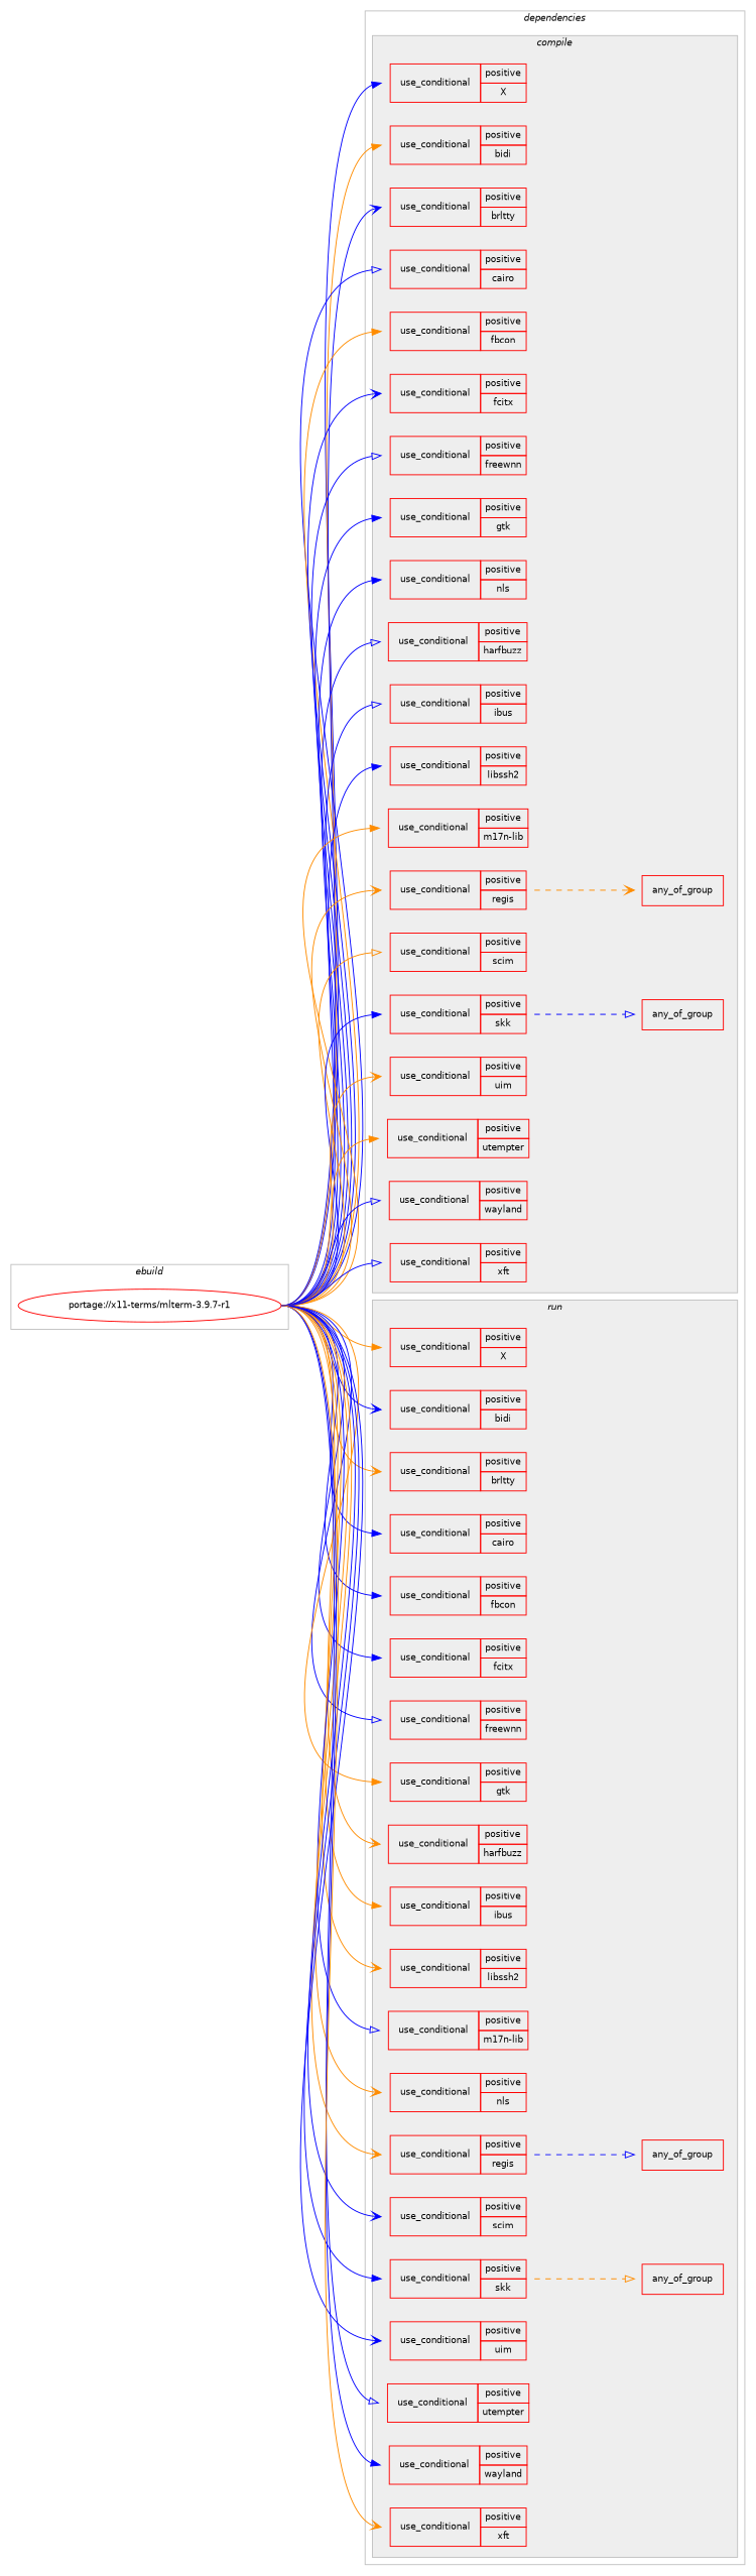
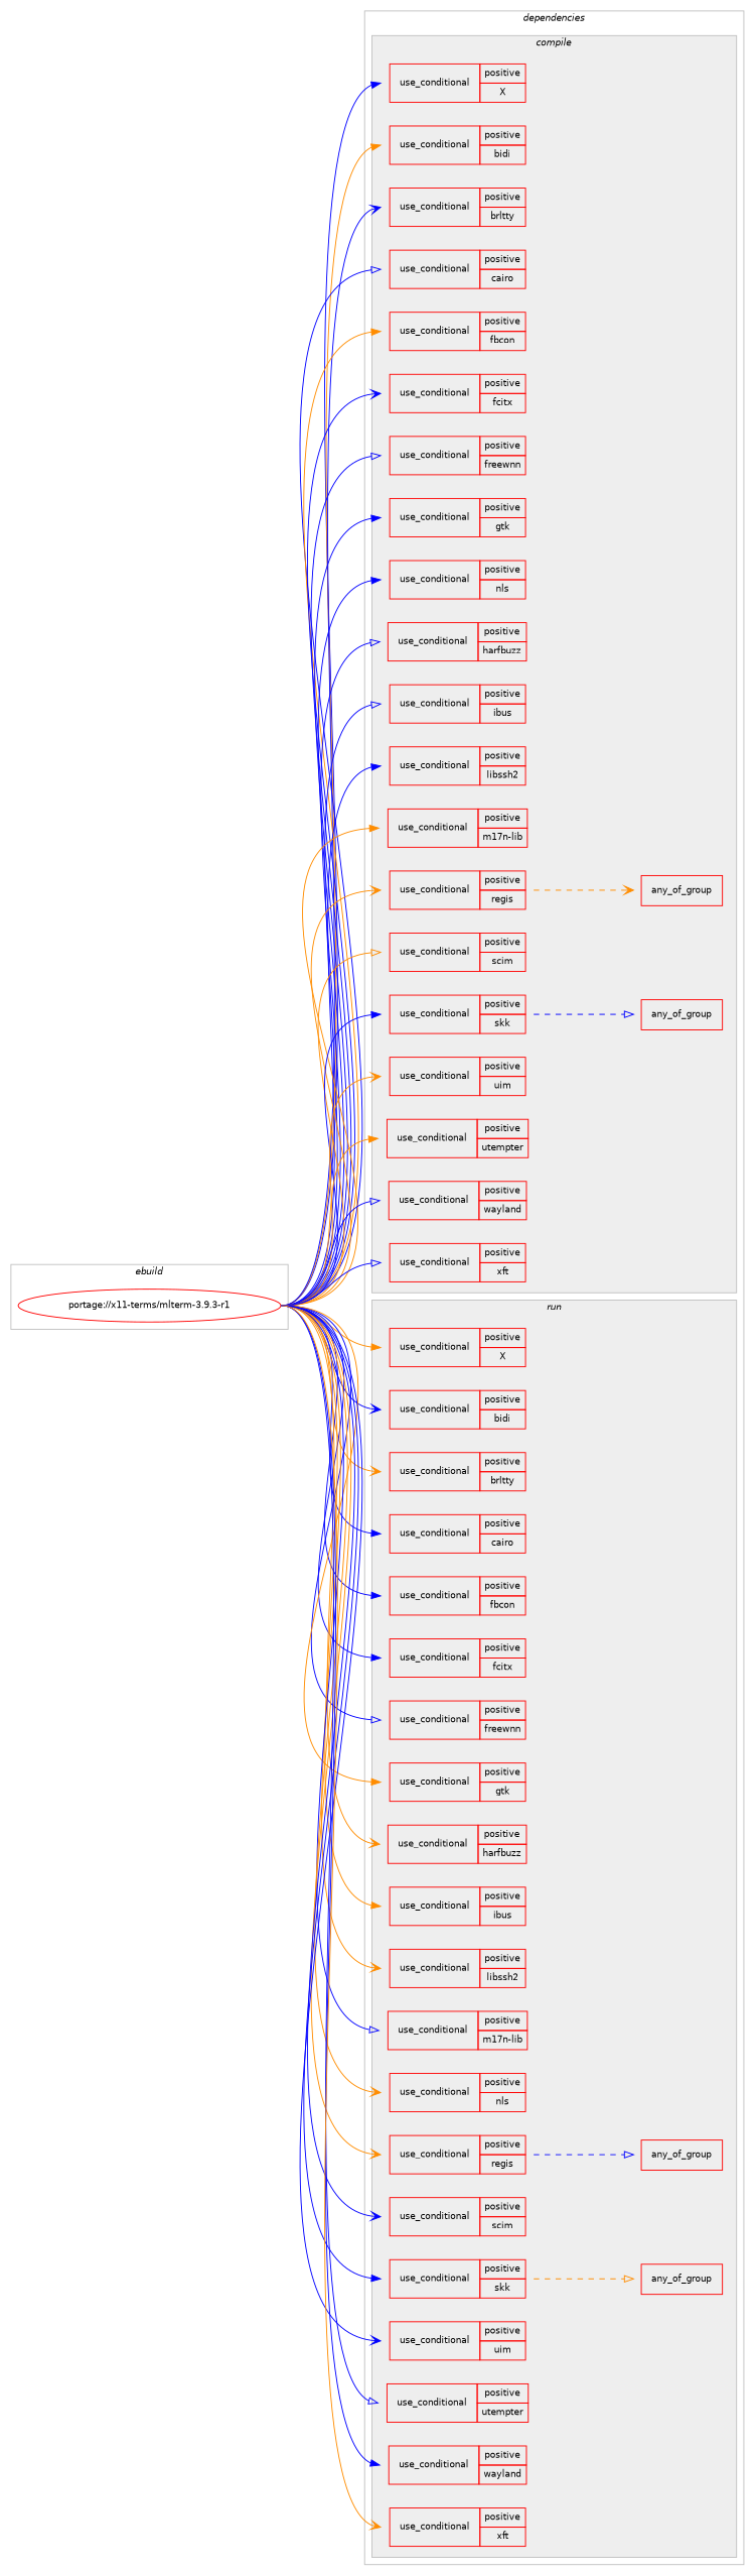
  digraph {
    compound=true
    concentrate=true
    fontname=Helvetica
    fontsize=10
    newrank=true
    rankdir=LR
    ranksep=1.5
    node [color=red fontname=Helvetica fontsize=10 shape=none]
    edge [arrowhead=normal headport=w style=solid tailport=e weight=20 color=blue]
-   n1 [label="portage://x11-terms/mlterm-3.9.7-r1" width=4 shape=""]
+   n1 [label="portage://x11-terms/mlterm-3.9.3-r1" width=4 shape=""]
    n2 [label=<<TABLE BORDER="0" CELLBORDER="1" CELLSPACING="0" CELLPADDING="4"><TR><TD ROWSPAN="3" CELLPADDING="10">use_conditional</TD></TR><TR><TD>positive</TD></TR><TR><TD>X</TD></TR></TABLE>>]
    n3 [label=<<TABLE BORDER="0" CELLBORDER="1" CELLSPACING="0" CELLPADDING="4"><TR><TD ROWSPAN="3" CELLPADDING="10">use_conditional</TD></TR><TR><TD>positive</TD></TR><TR><TD>bidi</TD></TR></TABLE>>]
    n4 [label=<<TABLE BORDER="0" CELLBORDER="1" CELLSPACING="0" CELLPADDING="4"><TR><TD ROWSPAN="3" CELLPADDING="10">use_conditional</TD></TR><TR><TD>positive</TD></TR><TR><TD>brltty</TD></TR></TABLE>>]
    n5 [label=<<TABLE BORDER="0" CELLBORDER="1" CELLSPACING="0" CELLPADDING="4"><TR><TD ROWSPAN="3" CELLPADDING="10">use_conditional</TD></TR><TR><TD>positive</TD></TR><TR><TD>cairo</TD></TR></TABLE>>]
    n6 [label=<<TABLE BORDER="0" CELLBORDER="1" CELLSPACING="0" CELLPADDING="4"><TR><TD ROWSPAN="3" CELLPADDING="10">use_conditional</TD></TR><TR><TD>positive</TD></TR><TR><TD>fbcon</TD></TR></TABLE>>]
    n7 [label=<<TABLE BORDER="0" CELLBORDER="1" CELLSPACING="0" CELLPADDING="4"><TR><TD ROWSPAN="3" CELLPADDING="10">use_conditional</TD></TR><TR><TD>positive</TD></TR><TR><TD>fcitx</TD></TR></TABLE>>]
    n8 [label=<<TABLE BORDER="0" CELLBORDER="1" CELLSPACING="0" CELLPADDING="4"><TR><TD ROWSPAN="3" CELLPADDING="10">use_conditional</TD></TR><TR><TD>positive</TD></TR><TR><TD>freewnn</TD></TR></TABLE>>]
    n9 [label=<<TABLE BORDER="0" CELLBORDER="1" CELLSPACING="0" CELLPADDING="4"><TR><TD ROWSPAN="3" CELLPADDING="10">use_conditional</TD></TR><TR><TD>positive</TD></TR><TR><TD>gtk</TD></TR></TABLE>>]
    n10 [label=<<TABLE BORDER="0" CELLBORDER="1" CELLSPACING="0" CELLPADDING="4"><TR><TD ROWSPAN="3" CELLPADDING="10">use_conditional</TD></TR><TR><TD>positive</TD></TR><TR><TD>nls</TD></TR></TABLE>>]
    n11 [label=<<TABLE BORDER="0" CELLBORDER="1" CELLSPACING="0" CELLPADDING="4"><TR><TD ROWSPAN="3" CELLPADDING="10">use_conditional</TD></TR><TR><TD>positive</TD></TR><TR><TD>harfbuzz</TD></TR></TABLE>>]
    n12 [label=<<TABLE BORDER="0" CELLBORDER="1" CELLSPACING="0" CELLPADDING="4"><TR><TD ROWSPAN="3" CELLPADDING="10">use_conditional</TD></TR><TR><TD>positive</TD></TR><TR><TD>ibus</TD></TR></TABLE>>]
    n13 [label=<<TABLE BORDER="0" CELLBORDER="1" CELLSPACING="0" CELLPADDING="4"><TR><TD ROWSPAN="3" CELLPADDING="10">use_conditional</TD></TR><TR><TD>positive</TD></TR><TR><TD>libssh2</TD></TR></TABLE>>]
    n14 [label=<<TABLE BORDER="0" CELLBORDER="1" CELLSPACING="0" CELLPADDING="4"><TR><TD ROWSPAN="3" CELLPADDING="10">use_conditional</TD></TR><TR><TD>positive</TD></TR><TR><TD>m17n-lib</TD></TR></TABLE>>]
    n15 [label=<<TABLE BORDER="0" CELLBORDER="1" CELLSPACING="0" CELLPADDING="4"><TR><TD CELLPADDING="10">any_of_group</TD></TR></TABLE>>]
    n16 [label=<<TABLE BORDER="0" CELLBORDER="1" CELLSPACING="0" CELLPADDING="4"><TR><TD ROWSPAN="3" CELLPADDING="10">use_conditional</TD></TR><TR><TD>positive</TD></TR><TR><TD>regis</TD></TR></TABLE>>]
    n17 [label=<<TABLE BORDER="0" CELLBORDER="1" CELLSPACING="0" CELLPADDING="4"><TR><TD ROWSPAN="3" CELLPADDING="10">use_conditional</TD></TR><TR><TD>positive</TD></TR><TR><TD>scim</TD></TR></TABLE>>]
    n18 [label=<<TABLE BORDER="0" CELLBORDER="1" CELLSPACING="0" CELLPADDING="4"><TR><TD CELLPADDING="10">any_of_group</TD></TR></TABLE>>]
    n19 [label=<<TABLE BORDER="0" CELLBORDER="1" CELLSPACING="0" CELLPADDING="4"><TR><TD ROWSPAN="3" CELLPADDING="10">use_conditional</TD></TR><TR><TD>positive</TD></TR><TR><TD>skk</TD></TR></TABLE>>]
    n20 [label=<<TABLE BORDER="0" CELLBORDER="1" CELLSPACING="0" CELLPADDING="4"><TR><TD ROWSPAN="3" CELLPADDING="10">use_conditional</TD></TR><TR><TD>positive</TD></TR><TR><TD>uim</TD></TR></TABLE>>]
    n21 [label=<<TABLE BORDER="0" CELLBORDER="1" CELLSPACING="0" CELLPADDING="4"><TR><TD ROWSPAN="3" CELLPADDING="10">use_conditional</TD></TR><TR><TD>positive</TD></TR><TR><TD>utempter</TD></TR></TABLE>>]
    n22 [label=<<TABLE BORDER="0" CELLBORDER="1" CELLSPACING="0" CELLPADDING="4"><TR><TD ROWSPAN="3" CELLPADDING="10">use_conditional</TD></TR><TR><TD>positive</TD></TR><TR><TD>wayland</TD></TR></TABLE>>]
    n23 [label=<<TABLE BORDER="0" CELLBORDER="1" CELLSPACING="0" CELLPADDING="4"><TR><TD ROWSPAN="3" CELLPADDING="10">use_conditional</TD></TR><TR><TD>positive</TD></TR><TR><TD>xft</TD></TR></TABLE>>]
    n24 [label=<<TABLE BORDER="0" CELLBORDER="1" CELLSPACING="0" CELLPADDING="4"><TR><TD ROWSPAN="3" CELLPADDING="10">use_conditional</TD></TR><TR><TD>positive</TD></TR><TR><TD>X</TD></TR></TABLE>>]
    n25 [label=<<TABLE BORDER="0" CELLBORDER="1" CELLSPACING="0" CELLPADDING="4"><TR><TD ROWSPAN="3" CELLPADDING="10">use_conditional</TD></TR><TR><TD>positive</TD></TR><TR><TD>bidi</TD></TR></TABLE>>]
    n26 [label=<<TABLE BORDER="0" CELLBORDER="1" CELLSPACING="0" CELLPADDING="4"><TR><TD ROWSPAN="3" CELLPADDING="10">use_conditional</TD></TR><TR><TD>positive</TD></TR><TR><TD>brltty</TD></TR></TABLE>>]
    n27 [label=<<TABLE BORDER="0" CELLBORDER="1" CELLSPACING="0" CELLPADDING="4"><TR><TD ROWSPAN="3" CELLPADDING="10">use_conditional</TD></TR><TR><TD>positive</TD></TR><TR><TD>cairo</TD></TR></TABLE>>]
    n28 [label=<<TABLE BORDER="0" CELLBORDER="1" CELLSPACING="0" CELLPADDING="4"><TR><TD ROWSPAN="3" CELLPADDING="10">use_conditional</TD></TR><TR><TD>positive</TD></TR><TR><TD>fbcon</TD></TR></TABLE>>]
    n29 [label=<<TABLE BORDER="0" CELLBORDER="1" CELLSPACING="0" CELLPADDING="4"><TR><TD ROWSPAN="3" CELLPADDING="10">use_conditional</TD></TR><TR><TD>positive</TD></TR><TR><TD>fcitx</TD></TR></TABLE>>]
    n30 [label=<<TABLE BORDER="0" CELLBORDER="1" CELLSPACING="0" CELLPADDING="4"><TR><TD ROWSPAN="3" CELLPADDING="10">use_conditional</TD></TR><TR><TD>positive</TD></TR><TR><TD>freewnn</TD></TR></TABLE>>]
    n31 [label=<<TABLE BORDER="0" CELLBORDER="1" CELLSPACING="0" CELLPADDING="4"><TR><TD ROWSPAN="3" CELLPADDING="10">use_conditional</TD></TR><TR><TD>positive</TD></TR><TR><TD>gtk</TD></TR></TABLE>>]
    n32 [label=<<TABLE BORDER="0" CELLBORDER="1" CELLSPACING="0" CELLPADDING="4"><TR><TD ROWSPAN="3" CELLPADDING="10">use_conditional</TD></TR><TR><TD>positive</TD></TR><TR><TD>harfbuzz</TD></TR></TABLE>>]
    n33 [label=<<TABLE BORDER="0" CELLBORDER="1" CELLSPACING="0" CELLPADDING="4"><TR><TD ROWSPAN="3" CELLPADDING="10">use_conditional</TD></TR><TR><TD>positive</TD></TR><TR><TD>ibus</TD></TR></TABLE>>]
    n34 [label=<<TABLE BORDER="0" CELLBORDER="1" CELLSPACING="0" CELLPADDING="4"><TR><TD ROWSPAN="3" CELLPADDING="10">use_conditional</TD></TR><TR><TD>positive</TD></TR><TR><TD>libssh2</TD></TR></TABLE>>]
    n35 [label=<<TABLE BORDER="0" CELLBORDER="1" CELLSPACING="0" CELLPADDING="4"><TR><TD ROWSPAN="3" CELLPADDING="10">use_conditional</TD></TR><TR><TD>positive</TD></TR><TR><TD>m17n-lib</TD></TR></TABLE>>]
    n36 [label=<<TABLE BORDER="0" CELLBORDER="1" CELLSPACING="0" CELLPADDING="4"><TR><TD ROWSPAN="3" CELLPADDING="10">use_conditional</TD></TR><TR><TD>positive</TD></TR><TR><TD>nls</TD></TR></TABLE>>]
    n37 [label=<<TABLE BORDER="0" CELLBORDER="1" CELLSPACING="0" CELLPADDING="4"><TR><TD CELLPADDING="10">any_of_group</TD></TR></TABLE>>]
    n38 [label=<<TABLE BORDER="0" CELLBORDER="1" CELLSPACING="0" CELLPADDING="4"><TR><TD ROWSPAN="3" CELLPADDING="10">use_conditional</TD></TR><TR><TD>positive</TD></TR><TR><TD>regis</TD></TR></TABLE>>]
    n39 [label=<<TABLE BORDER="0" CELLBORDER="1" CELLSPACING="0" CELLPADDING="4"><TR><TD ROWSPAN="3" CELLPADDING="10">use_conditional</TD></TR><TR><TD>positive</TD></TR><TR><TD>scim</TD></TR></TABLE>>]
    n40 [label=<<TABLE BORDER="0" CELLBORDER="1" CELLSPACING="0" CELLPADDING="4"><TR><TD CELLPADDING="10">any_of_group</TD></TR></TABLE>>]
    n41 [label=<<TABLE BORDER="0" CELLBORDER="1" CELLSPACING="0" CELLPADDING="4"><TR><TD ROWSPAN="3" CELLPADDING="10">use_conditional</TD></TR><TR><TD>positive</TD></TR><TR><TD>skk</TD></TR></TABLE>>]
    n42 [label=<<TABLE BORDER="0" CELLBORDER="1" CELLSPACING="0" CELLPADDING="4"><TR><TD ROWSPAN="3" CELLPADDING="10">use_conditional</TD></TR><TR><TD>positive</TD></TR><TR><TD>uim</TD></TR></TABLE>>]
    n43 [label=<<TABLE BORDER="0" CELLBORDER="1" CELLSPACING="0" CELLPADDING="4"><TR><TD ROWSPAN="3" CELLPADDING="10">use_conditional</TD></TR><TR><TD>positive</TD></TR><TR><TD>utempter</TD></TR></TABLE>>]
    n44 [label=<<TABLE BORDER="0" CELLBORDER="1" CELLSPACING="0" CELLPADDING="4"><TR><TD ROWSPAN="3" CELLPADDING="10">use_conditional</TD></TR><TR><TD>positive</TD></TR><TR><TD>wayland</TD></TR></TABLE>>]
    n45 [label=<<TABLE BORDER="0" CELLBORDER="1" CELLSPACING="0" CELLPADDING="4"><TR><TD ROWSPAN="3" CELLPADDING="10">use_conditional</TD></TR><TR><TD>positive</TD></TR><TR><TD>xft</TD></TR></TABLE>>]
    subgraph cluster_1 {
      color=gray
      label=<<i>ebuild</i>>
      rank=same
      n1
    }
    subgraph cluster_2 {
      color=gray
      label=<<i>dependencies</i>>
      subgraph cluster_3 {
        color=gray
        fillcolor="#eeeeee"
        label=<<i>compile</i>>
        style=filled
        subgraph sub_4 {
          color=gray
          fillcolor="#eeeeee"
          label=<<i>compile</i>>
          style=filled
          n2
        }
        subgraph sub_5 {
          color=gray
          fillcolor="#eeeeee"
          label=<<i>compile</i>>
          style=filled
          n3
        }
        subgraph sub_6 {
          color=gray
          fillcolor="#eeeeee"
          label=<<i>compile</i>>
          style=filled
          n4
        }
        subgraph sub_7 {
          color=gray
          fillcolor="#eeeeee"
          label=<<i>compile</i>>
          style=filled
          n5
        }
        subgraph sub_8 {
          color=gray
          fillcolor="#eeeeee"
          label=<<i>compile</i>>
          style=filled
          n6
        }
        subgraph sub_9 {
          color=gray
          fillcolor="#eeeeee"
          label=<<i>compile</i>>
          style=filled
          n7
        }
        subgraph sub_10 {
          color=gray
          fillcolor="#eeeeee"
          label=<<i>compile</i>>
          style=filled
          n8
        }
        subgraph sub_11 {
          color=gray
          fillcolor="#eeeeee"
          label=<<i>compile</i>>
          style=filled
          n9
        }
        subgraph sub_12 {
          color=gray
          fillcolor="#eeeeee"
          label=<<i>compile</i>>
          style=filled
          n10
        }
        subgraph sub_13 {
          color=gray
          fillcolor="#eeeeee"
          label=<<i>compile</i>>
          style=filled
          n11
        }
        subgraph sub_14 {
          color=gray
          fillcolor="#eeeeee"
          label=<<i>compile</i>>
          style=filled
          n12
        }
        subgraph sub_15 {
          color=gray
          fillcolor="#eeeeee"
          label=<<i>compile</i>>
          style=filled
          n13
        }
        subgraph sub_16 {
          color=gray
          fillcolor="#eeeeee"
          label=<<i>compile</i>>
          style=filled
          n14
        }
        subgraph sub_17 {
          color=gray
          fillcolor="#eeeeee"
          label=<<i>compile</i>>
          style=filled
          n16
          subgraph sub_18 {
            color=gray
            fillcolor="#eeeeee"
            label=<<i>compile</i>>
            style=filled
            n15
          }
        }
        subgraph sub_19 {
          color=gray
          fillcolor="#eeeeee"
          label=<<i>compile</i>>
          style=filled
          n17
        }
        subgraph sub_20 {
          color=gray
          fillcolor="#eeeeee"
          label=<<i>compile</i>>
          style=filled
          n19
          subgraph sub_21 {
            color=gray
            fillcolor="#eeeeee"
            label=<<i>compile</i>>
            style=filled
            n18
          }
        }
        subgraph sub_22 {
          color=gray
          fillcolor="#eeeeee"
          label=<<i>compile</i>>
          style=filled
          n20
        }
        subgraph sub_23 {
          color=gray
          fillcolor="#eeeeee"
          label=<<i>compile</i>>
          style=filled
          n21
        }
        subgraph sub_24 {
          color=gray
          fillcolor="#eeeeee"
          label=<<i>compile</i>>
          style=filled
          n22
        }
        subgraph sub_25 {
          color=gray
          fillcolor="#eeeeee"
          label=<<i>compile</i>>
          style=filled
          n23
        }
      }
      subgraph cluster_26 {
        color=gray
        fillcolor="#eeeeee"
        label=<<i>compile and run</i>>
        style=filled
      }
      subgraph cluster_27 {
        color=gray
        fillcolor="#eeeeee"
        label=<<i>run</i>>
        style=filled
        subgraph sub_28 {
          color=gray
          fillcolor="#eeeeee"
          label=<<i>run</i>>
          style=filled
          n24
        }
        subgraph sub_29 {
          color=gray
          fillcolor="#eeeeee"
          label=<<i>run</i>>
          style=filled
          n25
        }
        subgraph sub_30 {
          color=gray
          fillcolor="#eeeeee"
          label=<<i>run</i>>
          style=filled
          n26
        }
        subgraph sub_31 {
          color=gray
          fillcolor="#eeeeee"
          label=<<i>run</i>>
          style=filled
          n27
        }
        subgraph sub_32 {
          color=gray
          fillcolor="#eeeeee"
          label=<<i>run</i>>
          style=filled
          n28
        }
        subgraph sub_33 {
          color=gray
          fillcolor="#eeeeee"
          label=<<i>run</i>>
          style=filled
          n29
        }
        subgraph sub_34 {
          color=gray
          fillcolor="#eeeeee"
          label=<<i>run</i>>
          style=filled
          n30
        }
        subgraph sub_35 {
          color=gray
          fillcolor="#eeeeee"
          label=<<i>run</i>>
          style=filled
          n31
        }
        subgraph sub_36 {
          color=gray
          fillcolor="#eeeeee"
          label=<<i>run</i>>
          style=filled
          n32
        }
        subgraph sub_37 {
          color=gray
          fillcolor="#eeeeee"
          label=<<i>run</i>>
          style=filled
          n33
        }
        subgraph sub_38 {
          color=gray
          fillcolor="#eeeeee"
          label=<<i>run</i>>
          style=filled
          n34
        }
        subgraph sub_39 {
          color=gray
          fillcolor="#eeeeee"
          label=<<i>run</i>>
          style=filled
          n35
        }
        subgraph sub_40 {
          color=gray
          fillcolor="#eeeeee"
          label=<<i>run</i>>
          style=filled
          n36
        }
        subgraph sub_41 {
          color=gray
          fillcolor="#eeeeee"
          label=<<i>run</i>>
          style=filled
          n38
          subgraph sub_42 {
            color=gray
            fillcolor="#eeeeee"
            label=<<i>run</i>>
            style=filled
            n37
          }
        }
        subgraph sub_43 {
          color=gray
          fillcolor="#eeeeee"
          label=<<i>run</i>>
          style=filled
          n39
        }
        subgraph sub_44 {
          color=gray
          fillcolor="#eeeeee"
          label=<<i>run</i>>
          style=filled
          n41
          subgraph sub_45 {
            color=gray
            fillcolor="#eeeeee"
            label=<<i>run</i>>
            style=filled
            n40
          }
        }
        subgraph sub_46 {
          color=gray
          fillcolor="#eeeeee"
          label=<<i>run</i>>
          style=filled
          n42
        }
        subgraph sub_47 {
          color=gray
          fillcolor="#eeeeee"
          label=<<i>run</i>>
          style=filled
          n43
        }
        subgraph sub_48 {
          color=gray
          fillcolor="#eeeeee"
          label=<<i>run</i>>
          style=filled
          n44
        }
        subgraph sub_49 {
          color=gray
          fillcolor="#eeeeee"
          label=<<i>run</i>>
          style=filled
          n45
        }
      }
    }
    subgraph cluster_50 {
      color=gray
      label=<<i>candidates</i>>
      rank=same
    }
    n1 -> n2
    n1 -> n3 [color=darkorange]
    n1 -> n4 [arrowhead=vee]
    n1 -> n5 [arrowhead=onormal]
    n1 -> n6 [color=darkorange]
    n1 -> n7 [arrowhead=vee]
    n1 -> n8 [arrowhead=onormal]
    n1 -> n9
    n1 -> n10
    n1 -> n11 [arrowhead=onormal]
    n1 -> n12 [arrowhead=onormal]
    n1 -> n13
    n1 -> n14 [color=darkorange]
    n1 -> n16 [arrowhead=vee color=darkorange]
    n1 -> n17 [arrowhead=onormal color=darkorange]
    n1 -> n19
    n1 -> n20 [arrowhead=vee color=darkorange]
    n1 -> n21 [color=darkorange]
    n1 -> n22 [arrowhead=onormal]
    n1 -> n23 [arrowhead=onormal]
    n1 -> n24 [color=darkorange]
    n1 -> n25 [arrowhead=vee]
    n1 -> n26 [arrowhead=vee color=darkorange]
    n1 -> n27
    n1 -> n28
    n1 -> n29
    n1 -> n30 [arrowhead=onormal]
    n1 -> n31 [color=darkorange]
    n1 -> n32 [arrowhead=vee color=darkorange]
    n1 -> n33 [color=darkorange]
    n1 -> n34 [arrowhead=vee color=darkorange]
    n1 -> n35 [arrowhead=onormal]
    n1 -> n36 [arrowhead=vee color=darkorange]
    n1 -> n38 [arrowhead=vee color=darkorange]
    n1 -> n39 [arrowhead=vee]
    n1 -> n41
    n1 -> n42 [arrowhead=vee]
    n1 -> n43 [arrowhead=onormal]
    n1 -> n44
    n1 -> n45 [arrowhead=vee color=darkorange]
    n16 -> n15 [arrowhead=vee style=dashed color=darkorange]
    n19 -> n18 [arrowhead=onormal style=dashed]
    n38 -> n37 [arrowhead=onormal style=dashed]
    n41 -> n40 [arrowhead=onormal style=dashed color=darkorange]
  }
